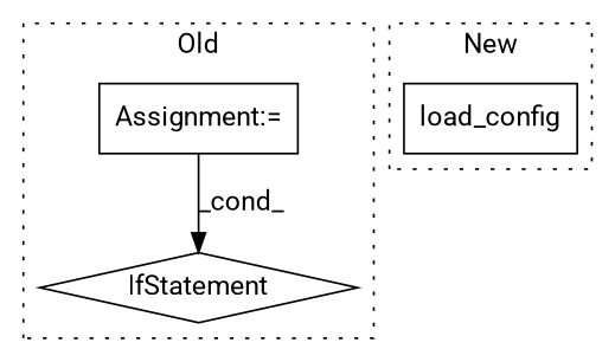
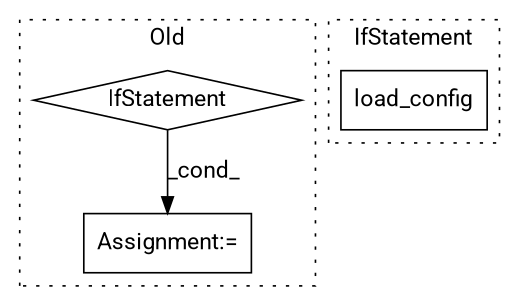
  digraph {
    fontname=Roboto
    node [shape=box fontname=Roboto]
    n1 [a=25 l="4,2" label=IfStatement s="4878,4902" shape=diamond]
    n2 [a=7 l=11 label="Assignment:=" s=4242]
    n3 [a=32 l=13 label=load_config s=4895]
    subgraph cluster_1 {
      label=Old
      style=dotted
      n1
      n2
    }
    subgraph cluster_2 {
-     label=New
+     label=IfStatement
      style=dotted
      n3
    }
-   n2 -> n1 [label=_cond_ fontname=Roboto]
+   n1 -> n2 [label=_cond_ fontname=Roboto]
  }
